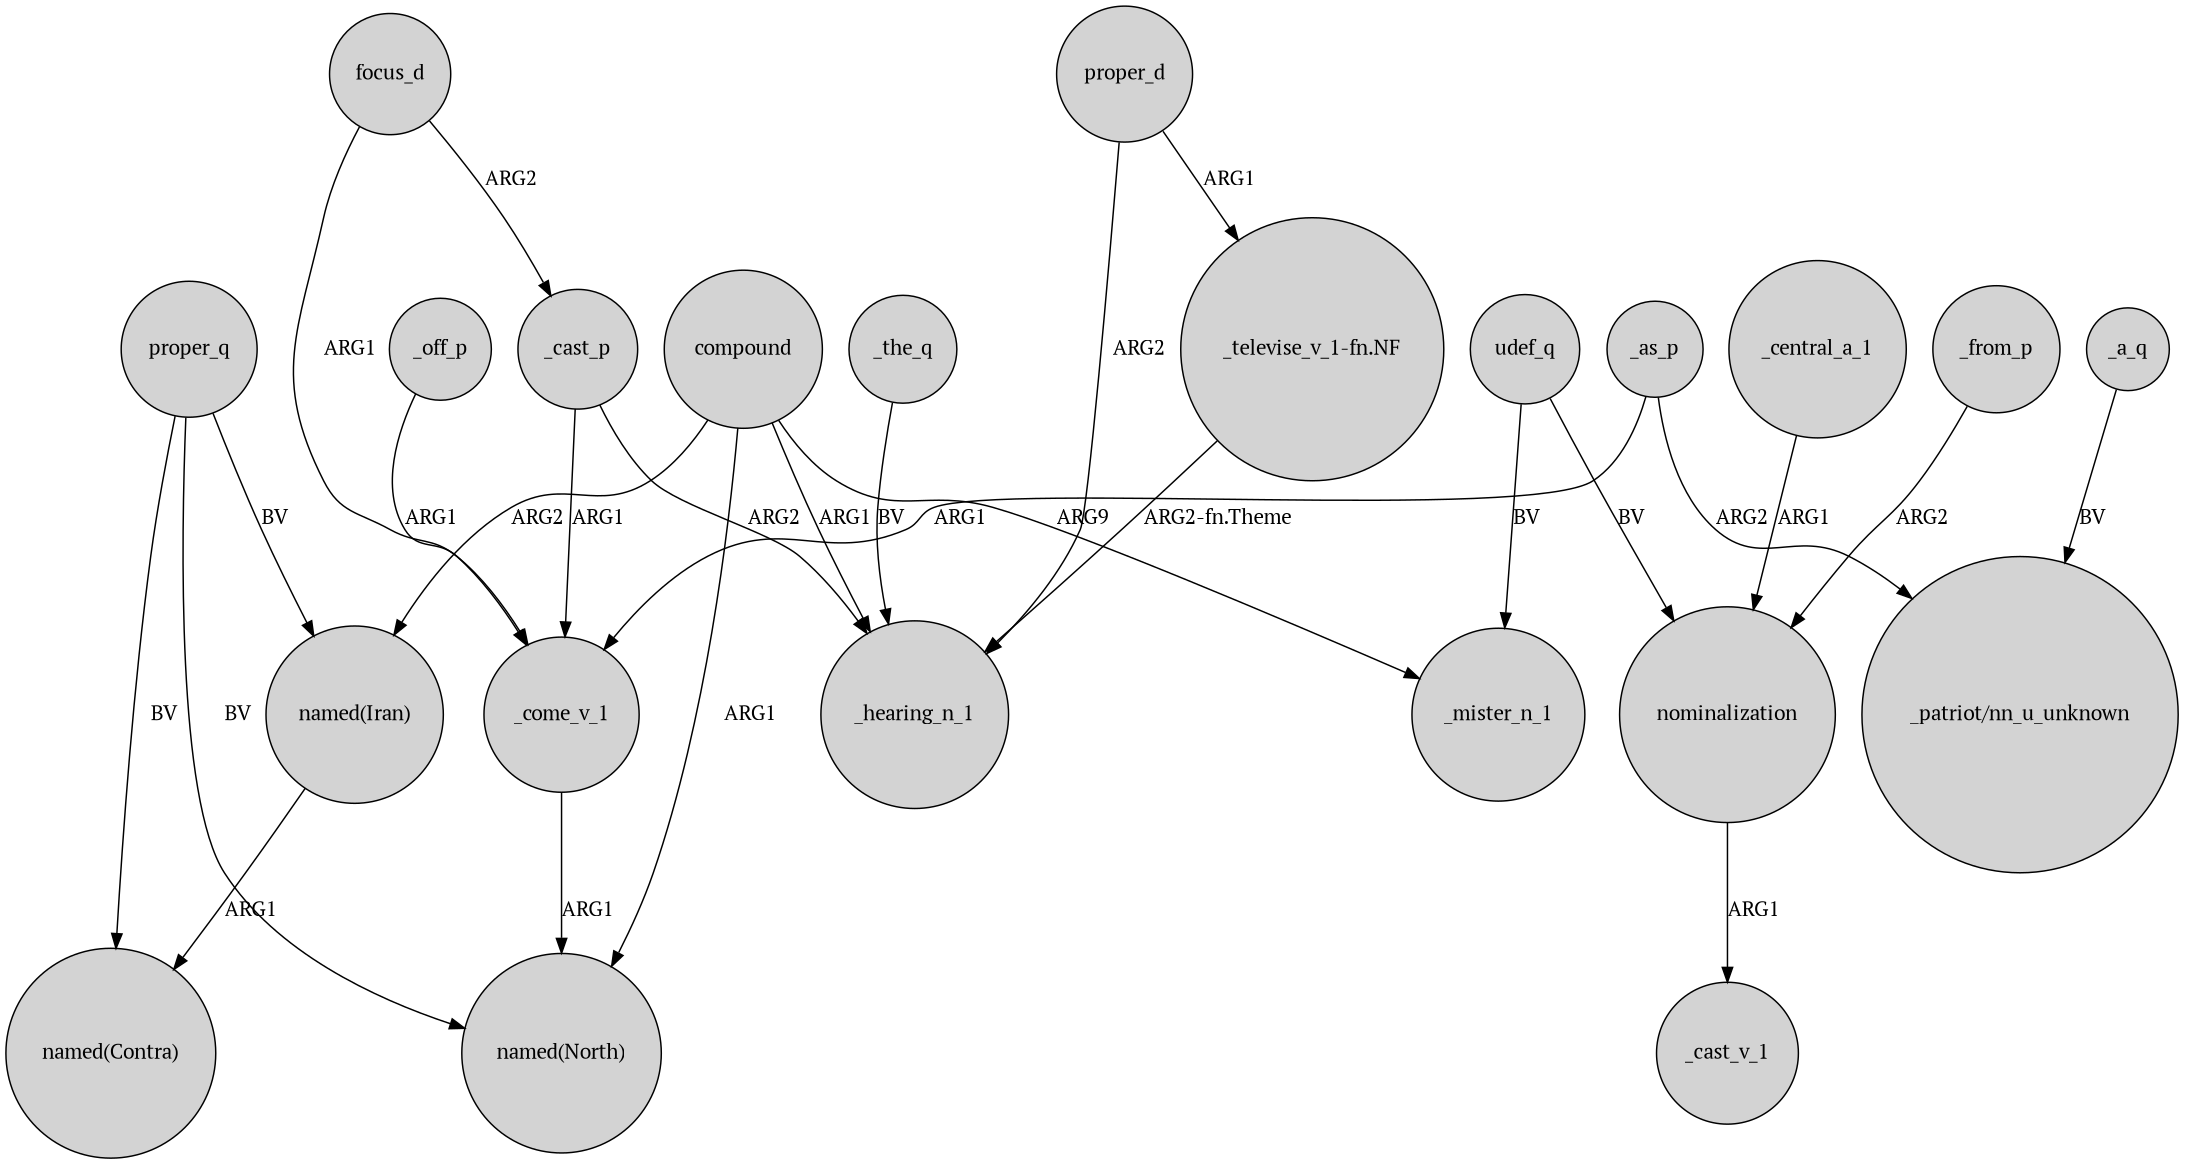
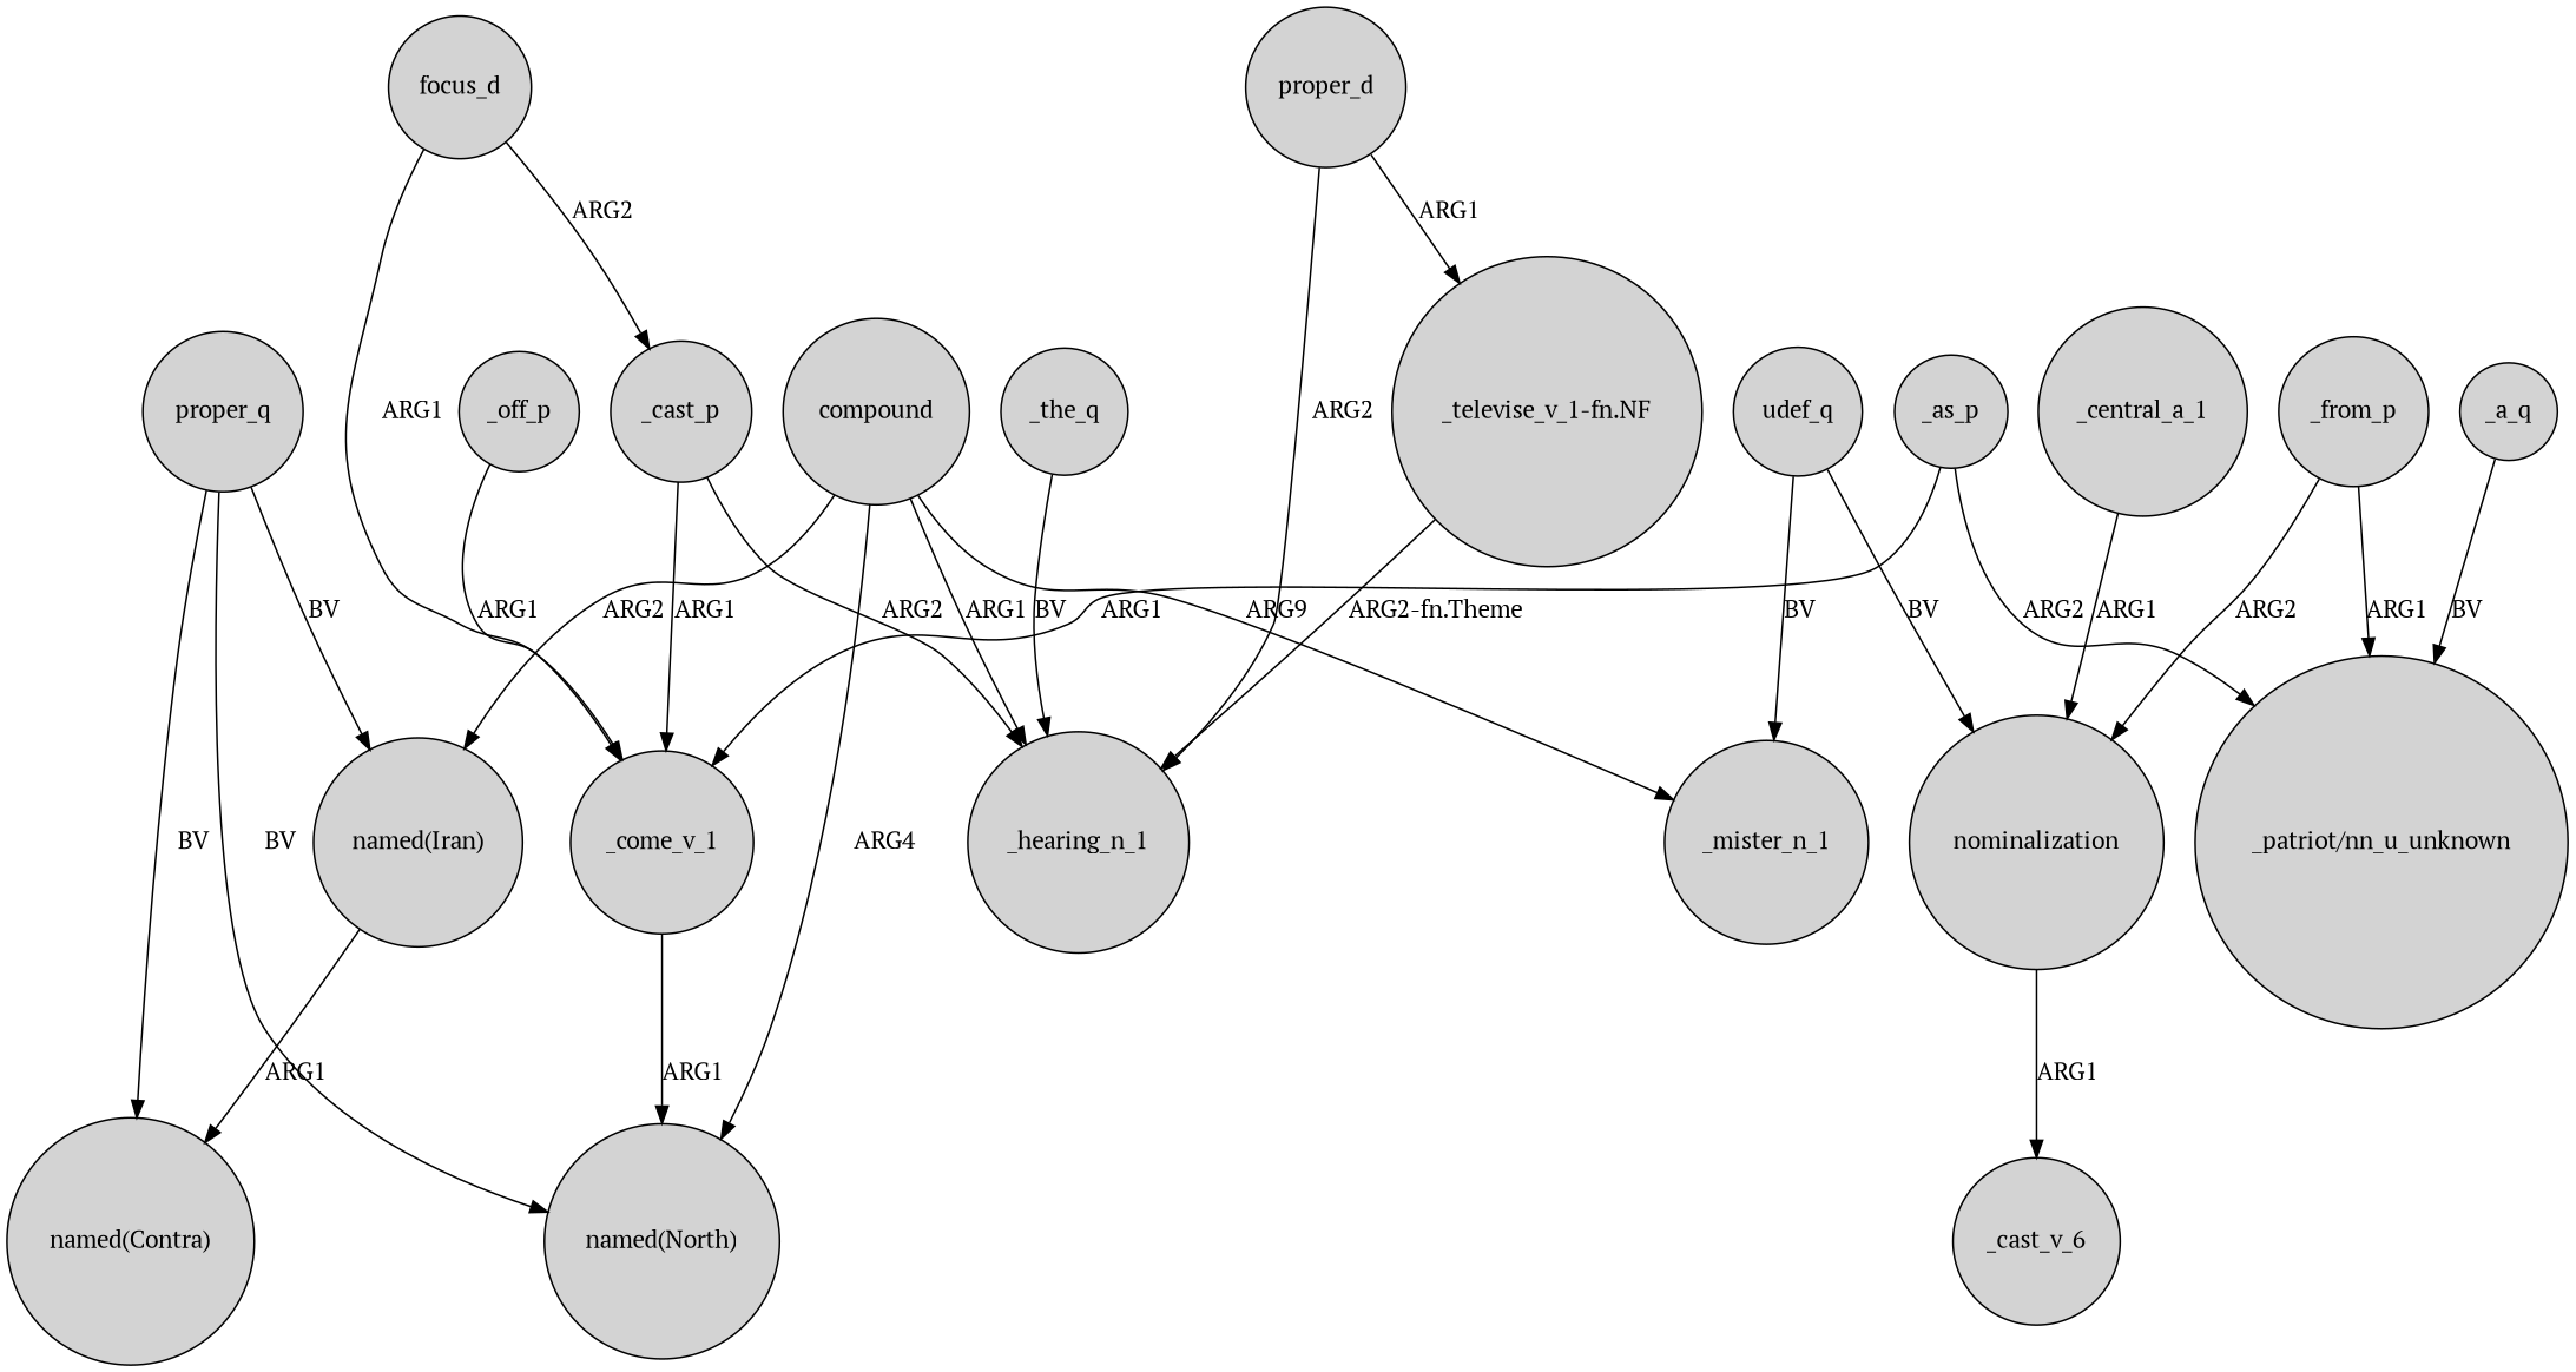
  digraph {
    fontname="PT Serif"
    node [fontname="PT Serif" shape=circle style=filled]
    edge [fontname="PT Serif"]
    _off_p
    _come_v_1
    "named(North)"
    focus_d
    n5 [label=_cast_p]
    _hearing_n_1
    proper_q
    "named(Contra)"
    "named(Iran)"
    _central_a_1
    nominalization
-   _cast_v_1
+   _cast_v_1 [label=_cast_v_6]
    compound
    _mister_n_1
    _a_q
    "_patriot/nn_u_unknown"
    udef_q
    _the_q
    "_televise_v_1-fn.NF"
    _as_p
    _from_p
    n22 [label=proper_d]
    _off_p -> _come_v_1 [label=ARG1]
    _come_v_1 -> "named(North)" [label=ARG1]
    focus_d -> _come_v_1 [label=ARG1]
    focus_d -> n5 [label=ARG2]
    n5 -> _come_v_1 [label=ARG1]
    n5 -> _hearing_n_1 [label=ARG2]
    proper_q -> "named(North)" [label=BV]
    proper_q -> "named(Contra)" [label=BV]
    proper_q -> "named(Iran)" [label=BV]
    "named(Iran)" -> "named(Contra)" [label=ARG1]
    _central_a_1 -> nominalization [label=ARG1]
    nominalization -> _cast_v_1 [label=ARG1]
-   compound -> "named(North)" [label=ARG1]
+   compound -> "named(North)" [label=ARG4]
    compound -> _hearing_n_1 [label=ARG1]
    compound -> "named(Iran)" [label=ARG2]
    compound -> _mister_n_1 [label=ARG9]
    _a_q -> "_patriot/nn_u_unknown" [label=BV]
    udef_q -> nominalization [label=BV]
    udef_q -> _mister_n_1 [label=BV]
    _the_q -> _hearing_n_1 [label=BV]
    "_televise_v_1-fn.NF" -> _hearing_n_1 [label="ARG2-fn.Theme"]
    _as_p -> _come_v_1 [label=ARG1]
    _as_p -> "_patriot/nn_u_unknown" [label=ARG2]
    _from_p -> nominalization [label=ARG2]
+   _from_p -> "_patriot/nn_u_unknown" [label=ARG1]
    n22 -> _hearing_n_1 [label=ARG2]
    n22 -> "_televise_v_1-fn.NF" [label=ARG1]
  }
